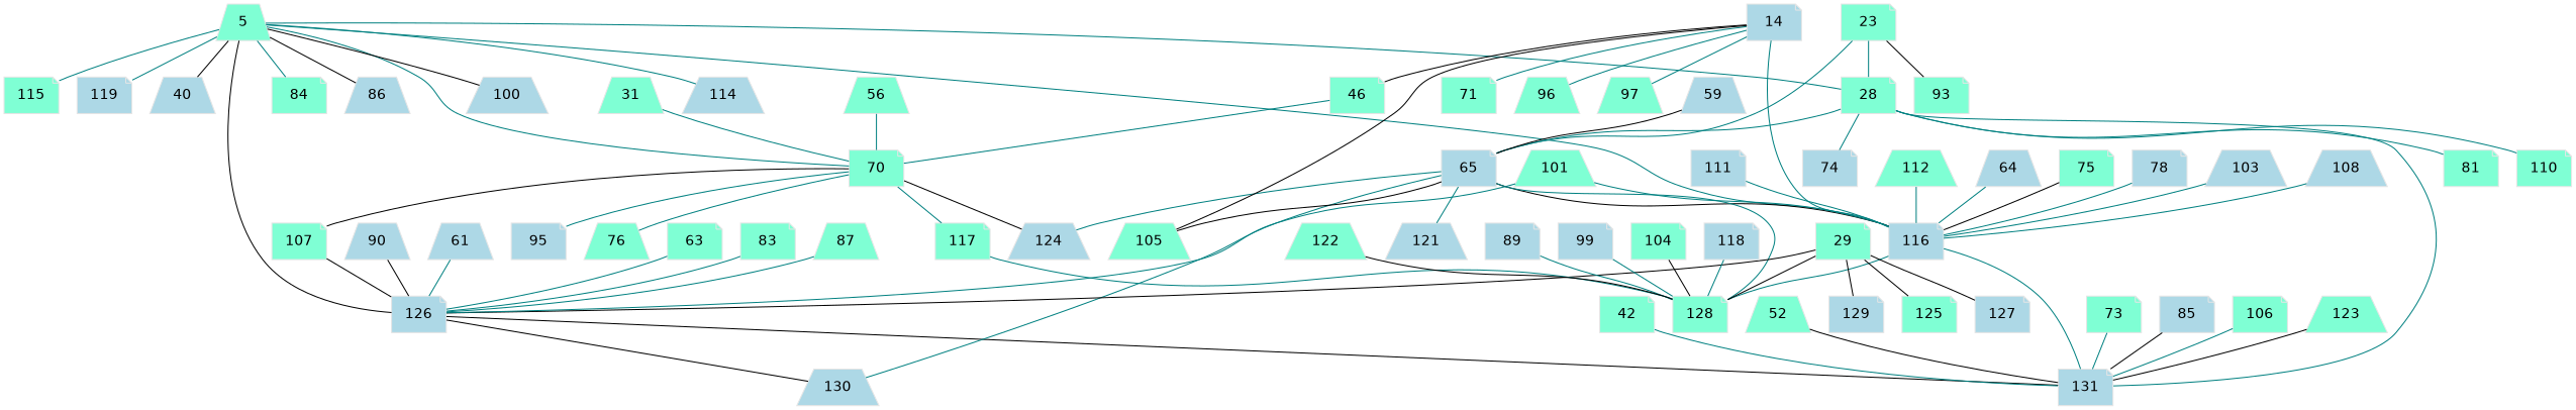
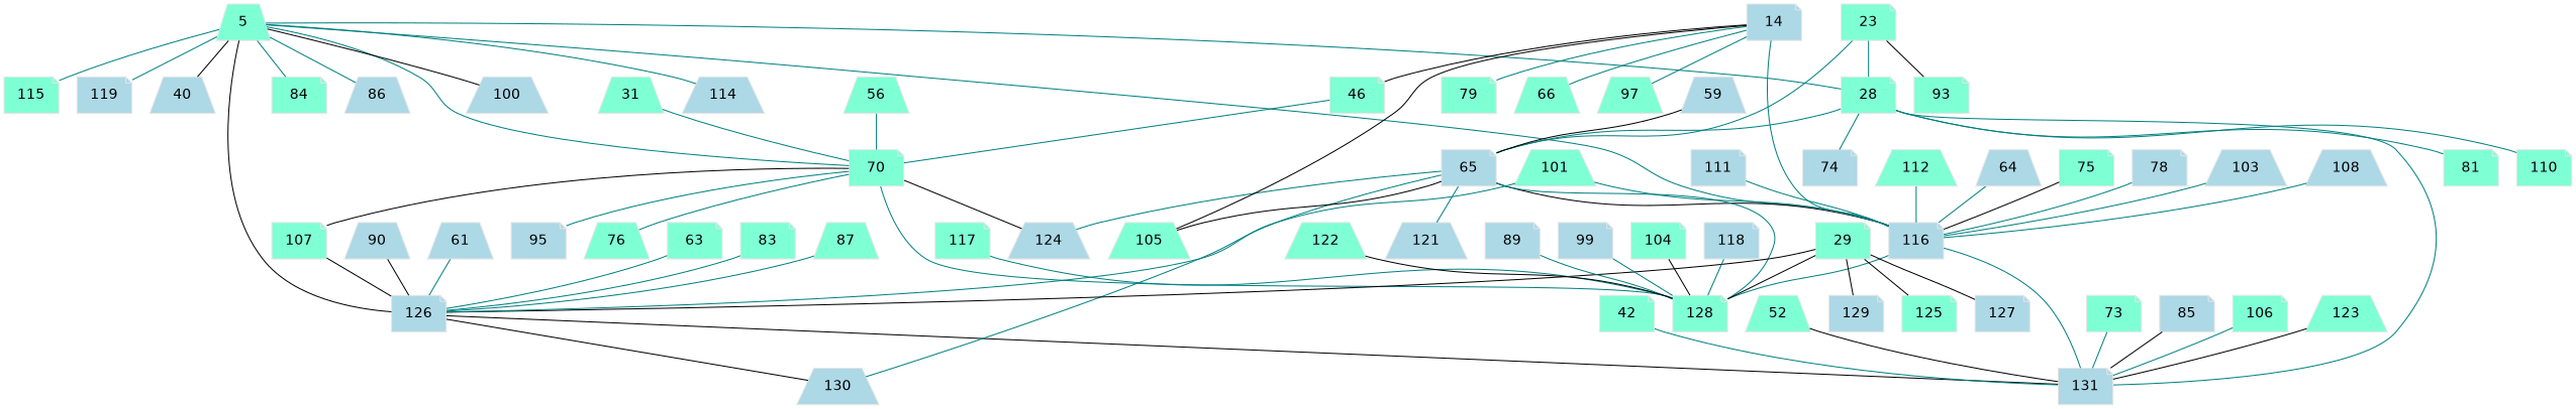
  graph {
    fontname="DejaVu Sans"
    node [color=gray90 fillcolor=aquamarine fontname="DejaVu Sans" shape=note style=filled]
    edge [color=teal fontname="DejaVu Sans"]
    5 [shape=trapezium super="+2+3"]
    n2 [label=28 super="+22"]
    40 [fillcolor=lightblue shape=trapezium]
    70 [super="+12"]
    84
    86 [fillcolor=lightblue shape=trapezium super="+32"]
    100 [fillcolor=lightblue shape=trapezium]
    114 [fillcolor=lightblue shape=trapezium super="+34"]
    115 [super="+88"]
    116 [fillcolor=lightblue super="+67+113+37+41+48+53+54"]
    119 [fillcolor=lightblue]
    126 [fillcolor=lightblue super="+109+6+94+57"]
    65 [fillcolor=lightblue super="+21+49+51"]
    74 [fillcolor=lightblue]
    81
    110
    131 [fillcolor=lightblue super="+11"]
    128 [super="+66+102+30+43+71"]
    124 [fillcolor=lightblue shape=trapezium super="+45+68"]
    76 [shape=trapezium]
    95 [fillcolor=lightblue]
    107
    130 [fillcolor=lightblue shape=trapezium super="+72"]
    14 [fillcolor=lightblue super="+13"]
    46
-   79 [label=71]
-   96 [shape=trapezium]
+   79
+   96 [shape=trapezium label=66]
    97 [shape=trapezium super="+92"]
    105 [shape=trapezium super="+82"]
    23 [super="+19"]
    93
    121 [fillcolor=lightblue shape=trapezium super="+91+98"]
    29 [super="+25+27"]
    125 [super="+120"]
    127 [fillcolor=lightblue]
    129 [fillcolor=lightblue super="+77"]
    31 [shape=trapezium]
    42
    52 [shape=trapezium]
    56 [shape=trapezium]
    59 [fillcolor=lightblue shape=trapezium]
    61 [fillcolor=lightblue shape=trapezium super="+60"]
    63
    64 [fillcolor=lightblue shape=trapezium]
    73
    75 [super="+33"]
    78 [fillcolor=lightblue]
    83
    85 [fillcolor=lightblue]
    87 [shape=trapezium]
    89 [fillcolor=lightblue]
    90 [fillcolor=lightblue shape=trapezium]
    99 [fillcolor=lightblue]
    101 [shape=trapezium super="+50+62"]
    103 [fillcolor=lightblue shape=trapezium]
    104 [super="+44"]
    106
    108 [fillcolor=lightblue shape=trapezium]
    111 [fillcolor=lightblue]
    112 [shape=trapezium]
    117
    118 [fillcolor=lightblue]
    122 [shape=trapezium]
    123 [shape=trapezium super="+69"]
    5 -- n2
    5 -- 40 [color=black]
    5 -- 70
    5 -- 84
-   5 -- 86 [color=black]
+   5 -- 86
    5 -- 100 [color=black]
    5 -- 114
    5 -- 115
    5 -- 116 [weight=3]
    5 -- 119
    5 -- 126 [color=black weight=8]
    n2 -- 65 [weight=4]
    n2 -- 74
    n2 -- 81
    n2 -- 110
    n2 -- 131
-   70 -- 117
+   70 -- 128
    70 -- 124 [color=black weight=2]
    70 -- 76
    70 -- 95
    70 -- 107 [color=black]
    116 -- 131
    116 -- 128
    126 -- 131 [color=black weight=2]
    126 -- 130 [color=black]
    65 -- 116 [color=black weight=2]
    65 -- 128
    65 -- 124
    65 -- 130
    65 -- 105 [color=black]
    65 -- 121
    107 -- 126 [color=black]
    14 -- 116 [weight=8]
    14 -- 46 [color=black]
    14 -- 79
    14 -- 96
    14 -- 97
    14 -- 105 [color=black]
    46 -- 70
    23 -- n2 [weight=4]
    23 -- 65 [weight=4]
    23 -- 93 [color=black]
    29 -- 126 [color=black weight=2]
    29 -- 128 [color=black weight=9]
    29 -- 125 [color=black]
    29 -- 127 [color=black]
    29 -- 129 [color=black]
    31 -- 70
    42 -- 131
    52 -- 131 [color=black]
    56 -- 70
    59 -- 65 [color=black]
    61 -- 126
    63 -- 126
    64 -- 116
    73 -- 131
    75 -- 116 [color=black]
    78 -- 116
    83 -- 126
    85 -- 131 [color=black]
    87 -- 126
    89 -- 128
    90 -- 126 [color=black]
    99 -- 128
    101 -- 116
    101 -- 126
    103 -- 116
    104 -- 128 [color=black]
    106 -- 131
    108 -- 116
    111 -- 116
    112 -- 116
    117 -- 128
    118 -- 128
    122 -- 128 [color=black]
    123 -- 131 [color=black]
  }
